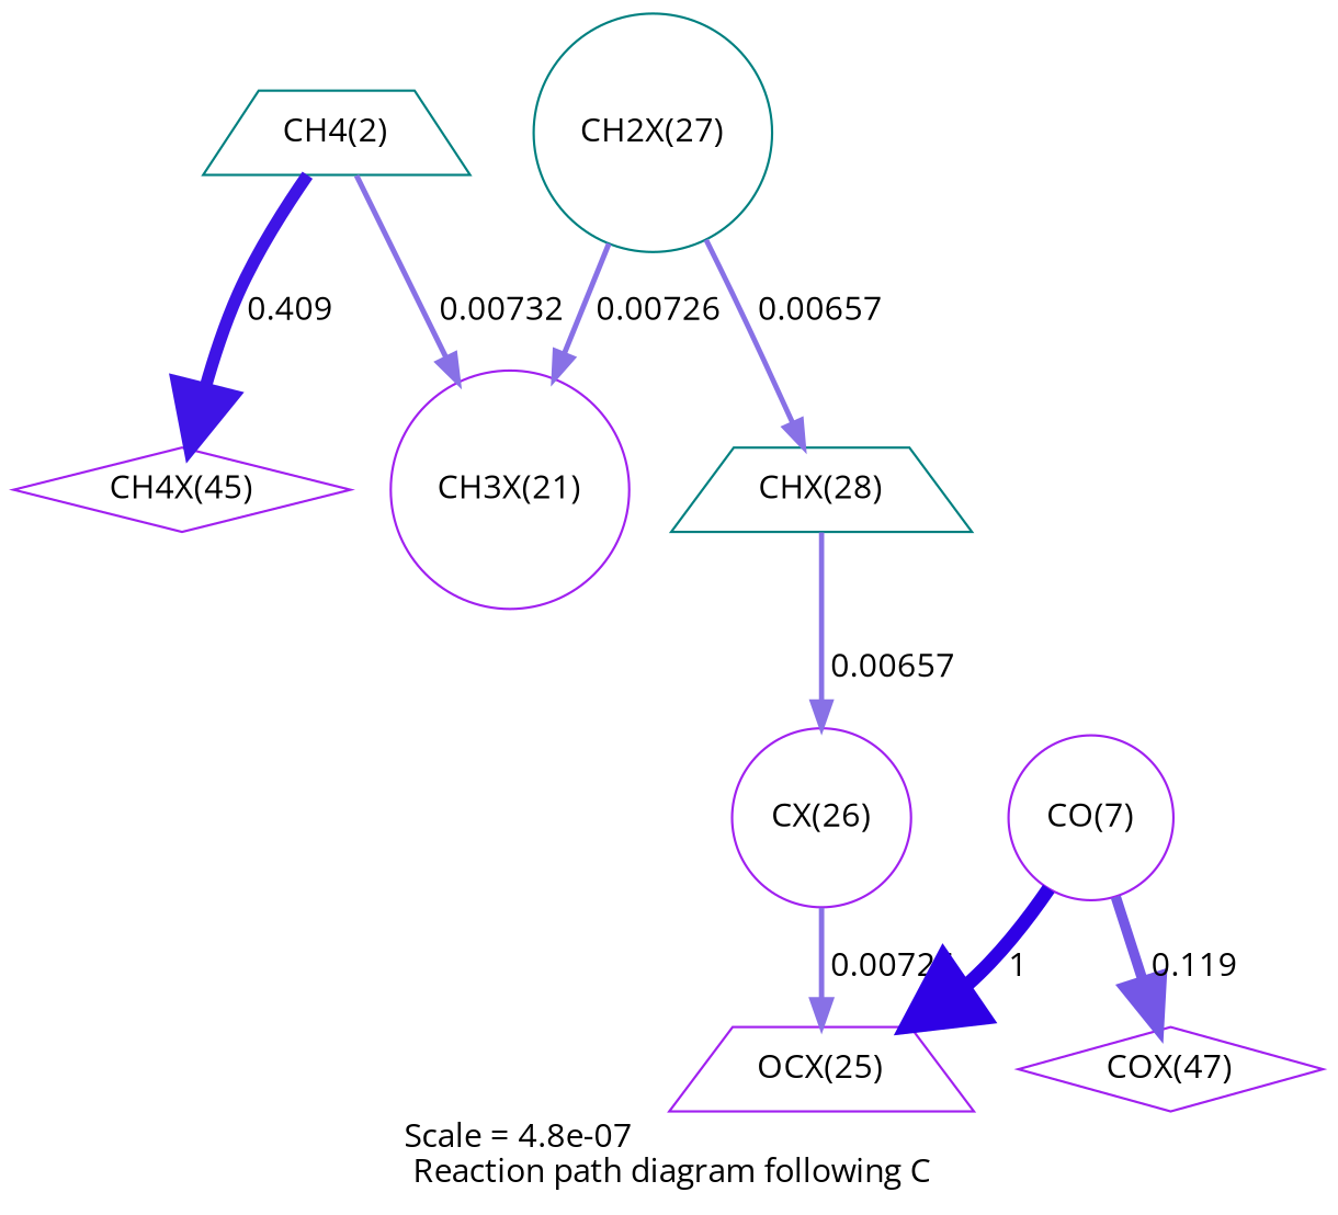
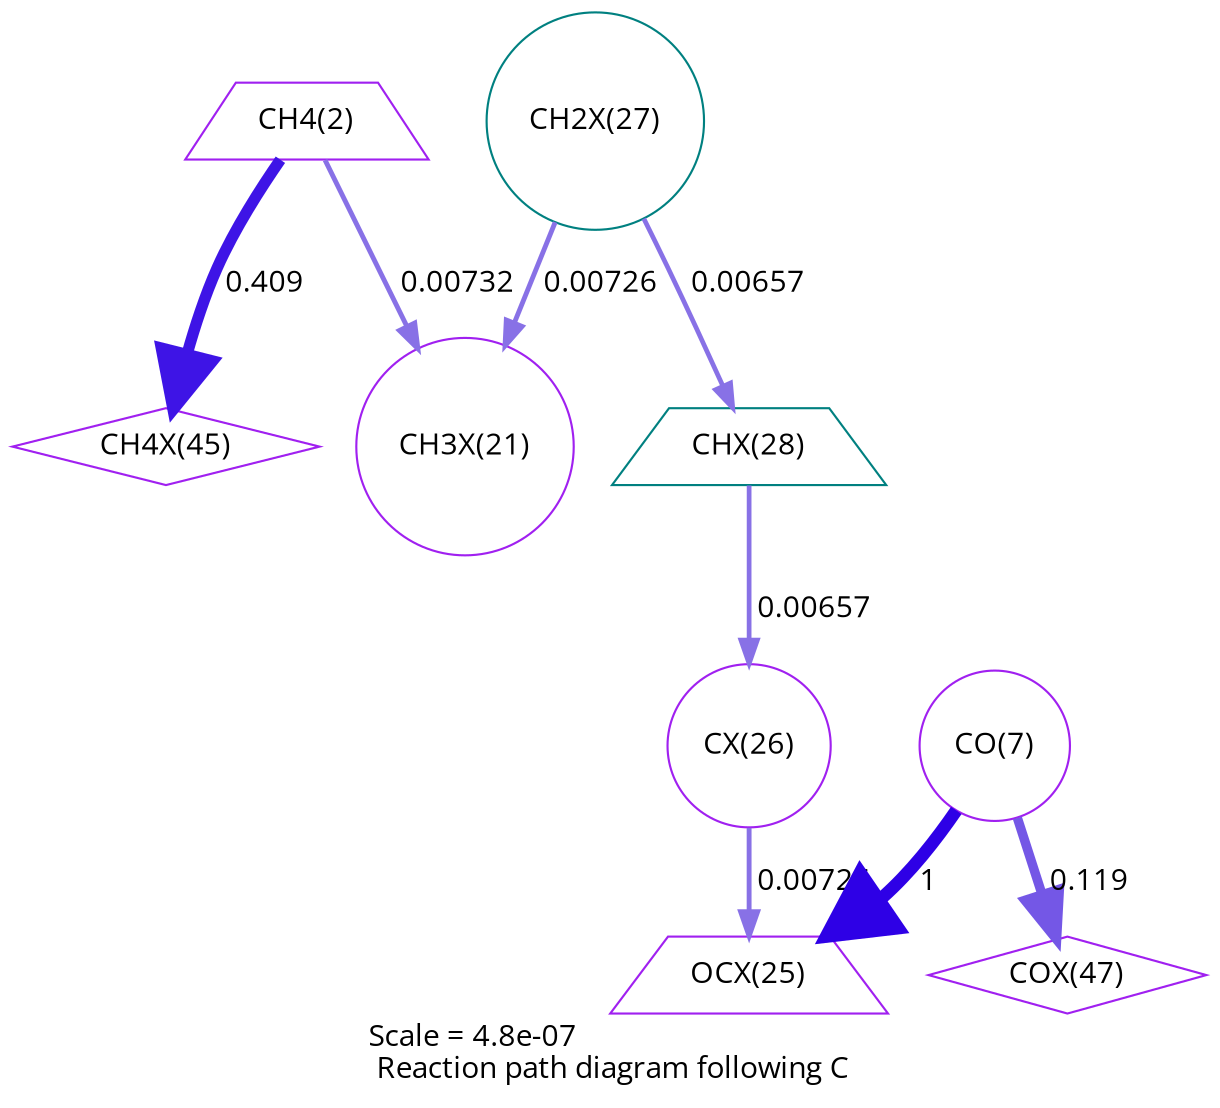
  digraph {
    fontname="Open Sans"
    label="Scale = 4.8e-07\l Reaction path diagram following C"
    node [color=purple fontname="Open Sans" shape=circle]
    edge [arrowsize=1.14 color="0.7, 0.507, 0.9" fontname="Open Sans" penwidth=2.28]
-   n1 [color=teal label="CH4(2)" shape=trapezium]
+   n1 [label="CH4(2)" shape=trapezium]
    n2 [label="CH4X(45)" shape=diamond]
    n3 [label="CH3X(21)"]
    n4 [color=teal label="CH2X(27)"]
    n5 [color=teal label="CHX(28)" shape=trapezium]
    n6 [label="CX(26)"]
    n7 [label="OCX(25)" shape=trapezium]
    n8 [label="CO(7)"]
    n9 [label="COX(47)" shape=diamond]
    n1 -> n2 [arrowsize=2.66 color="0.7, 0.909, 0.9" label=" 0.409" penwidth=5.32]
    n1 -> n3 [label=" 0.00732" penwidth=2.29]
    n4 -> n3 [label=" 0.00726"]
    n4 -> n5 [arrowsize=1.1 label=" 0.00657" penwidth=2.21]
    n5 -> n6 [arrowsize=1.1 label=" 0.00657" penwidth=2.21]
    n6 -> n7 [label=" 0.00726"]
    n8 -> n7 [arrowsize=3 color="0.7, 1.5, 0.9" label=" 1" penwidth=6]
    n8 -> n9 [arrowsize=2.2 color="0.7, 0.619, 0.9" label=" 0.119" penwidth=4.4]
  }
